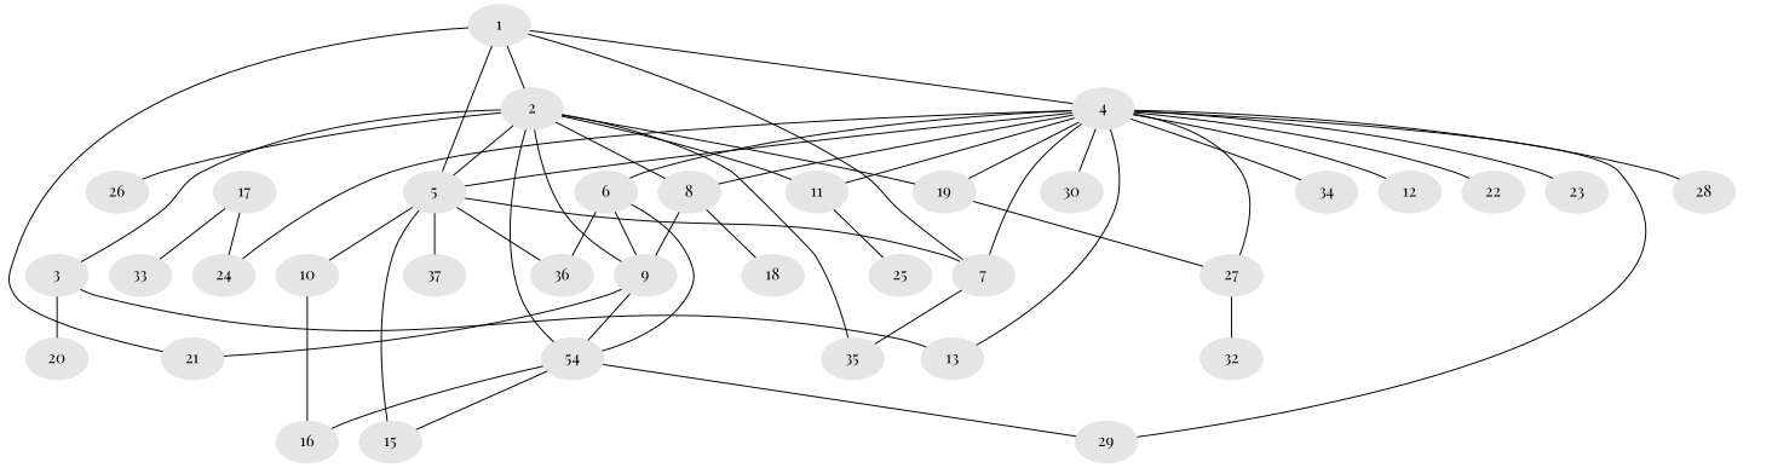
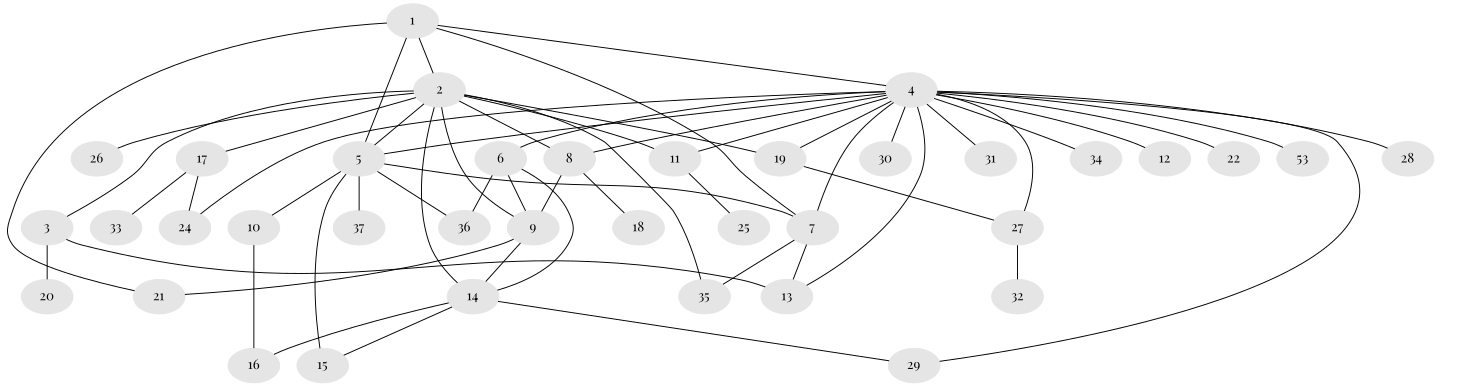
  graph {
    fontname="Playfair Display"
    node [color=gray90 fontname="Playfair Display" style=filled]
    edge [fontname="Playfair Display" weight=1.0]
    1
    2
    4
    5
    7
    21
    9
    3
    8
    11
-   14 [label=54]
+   14
    17
    19
    26
    35
    13
    6
    12
    22
-   23
+   23 [label=53]
    24
    27
    28
    29
    30
+   31
    34
    15
    10
    36
    37
    20
    18
    25
    16
    33
    32
    1 -- 2
    1 -- 4
    1 -- 5 [weight=2.0]
    1 -- 7
    1 -- 21
    2 -- 5
    2 -- 9
    2 -- 3
    2 -- 8
    2 -- 11 [weight=2.0]
    2 -- 14
+   2 -- 17
    2 -- 19
    2 -- 26
    2 -- 35
    4 -- 5
    4 -- 7
    4 -- 8
    4 -- 11
    4 -- 19
    4 -- 13
    4 -- 6
    4 -- 12
    4 -- 22
    4 -- 23
    4 -- 24
    4 -- 27
    4 -- 28
    4 -- 29
    4 -- 30
+   4 -- 31
    4 -- 34
    5 -- 7
    5 -- 15 [weight=2.0]
    5 -- 10 [weight=2.0]
    5 -- 36
    5 -- 37
    7 -- 35
+   7 -- 13
    9 -- 21
    9 -- 14
    3 -- 13 [weight=2.0]
    3 -- 20
    8 -- 9
    8 -- 18
    11 -- 25
    14 -- 29
    14 -- 15
    14 -- 16
    17 -- 24
    17 -- 33
    19 -- 27
    6 -- 9
    6 -- 14
    6 -- 36
    27 -- 32
    10 -- 16
  }
